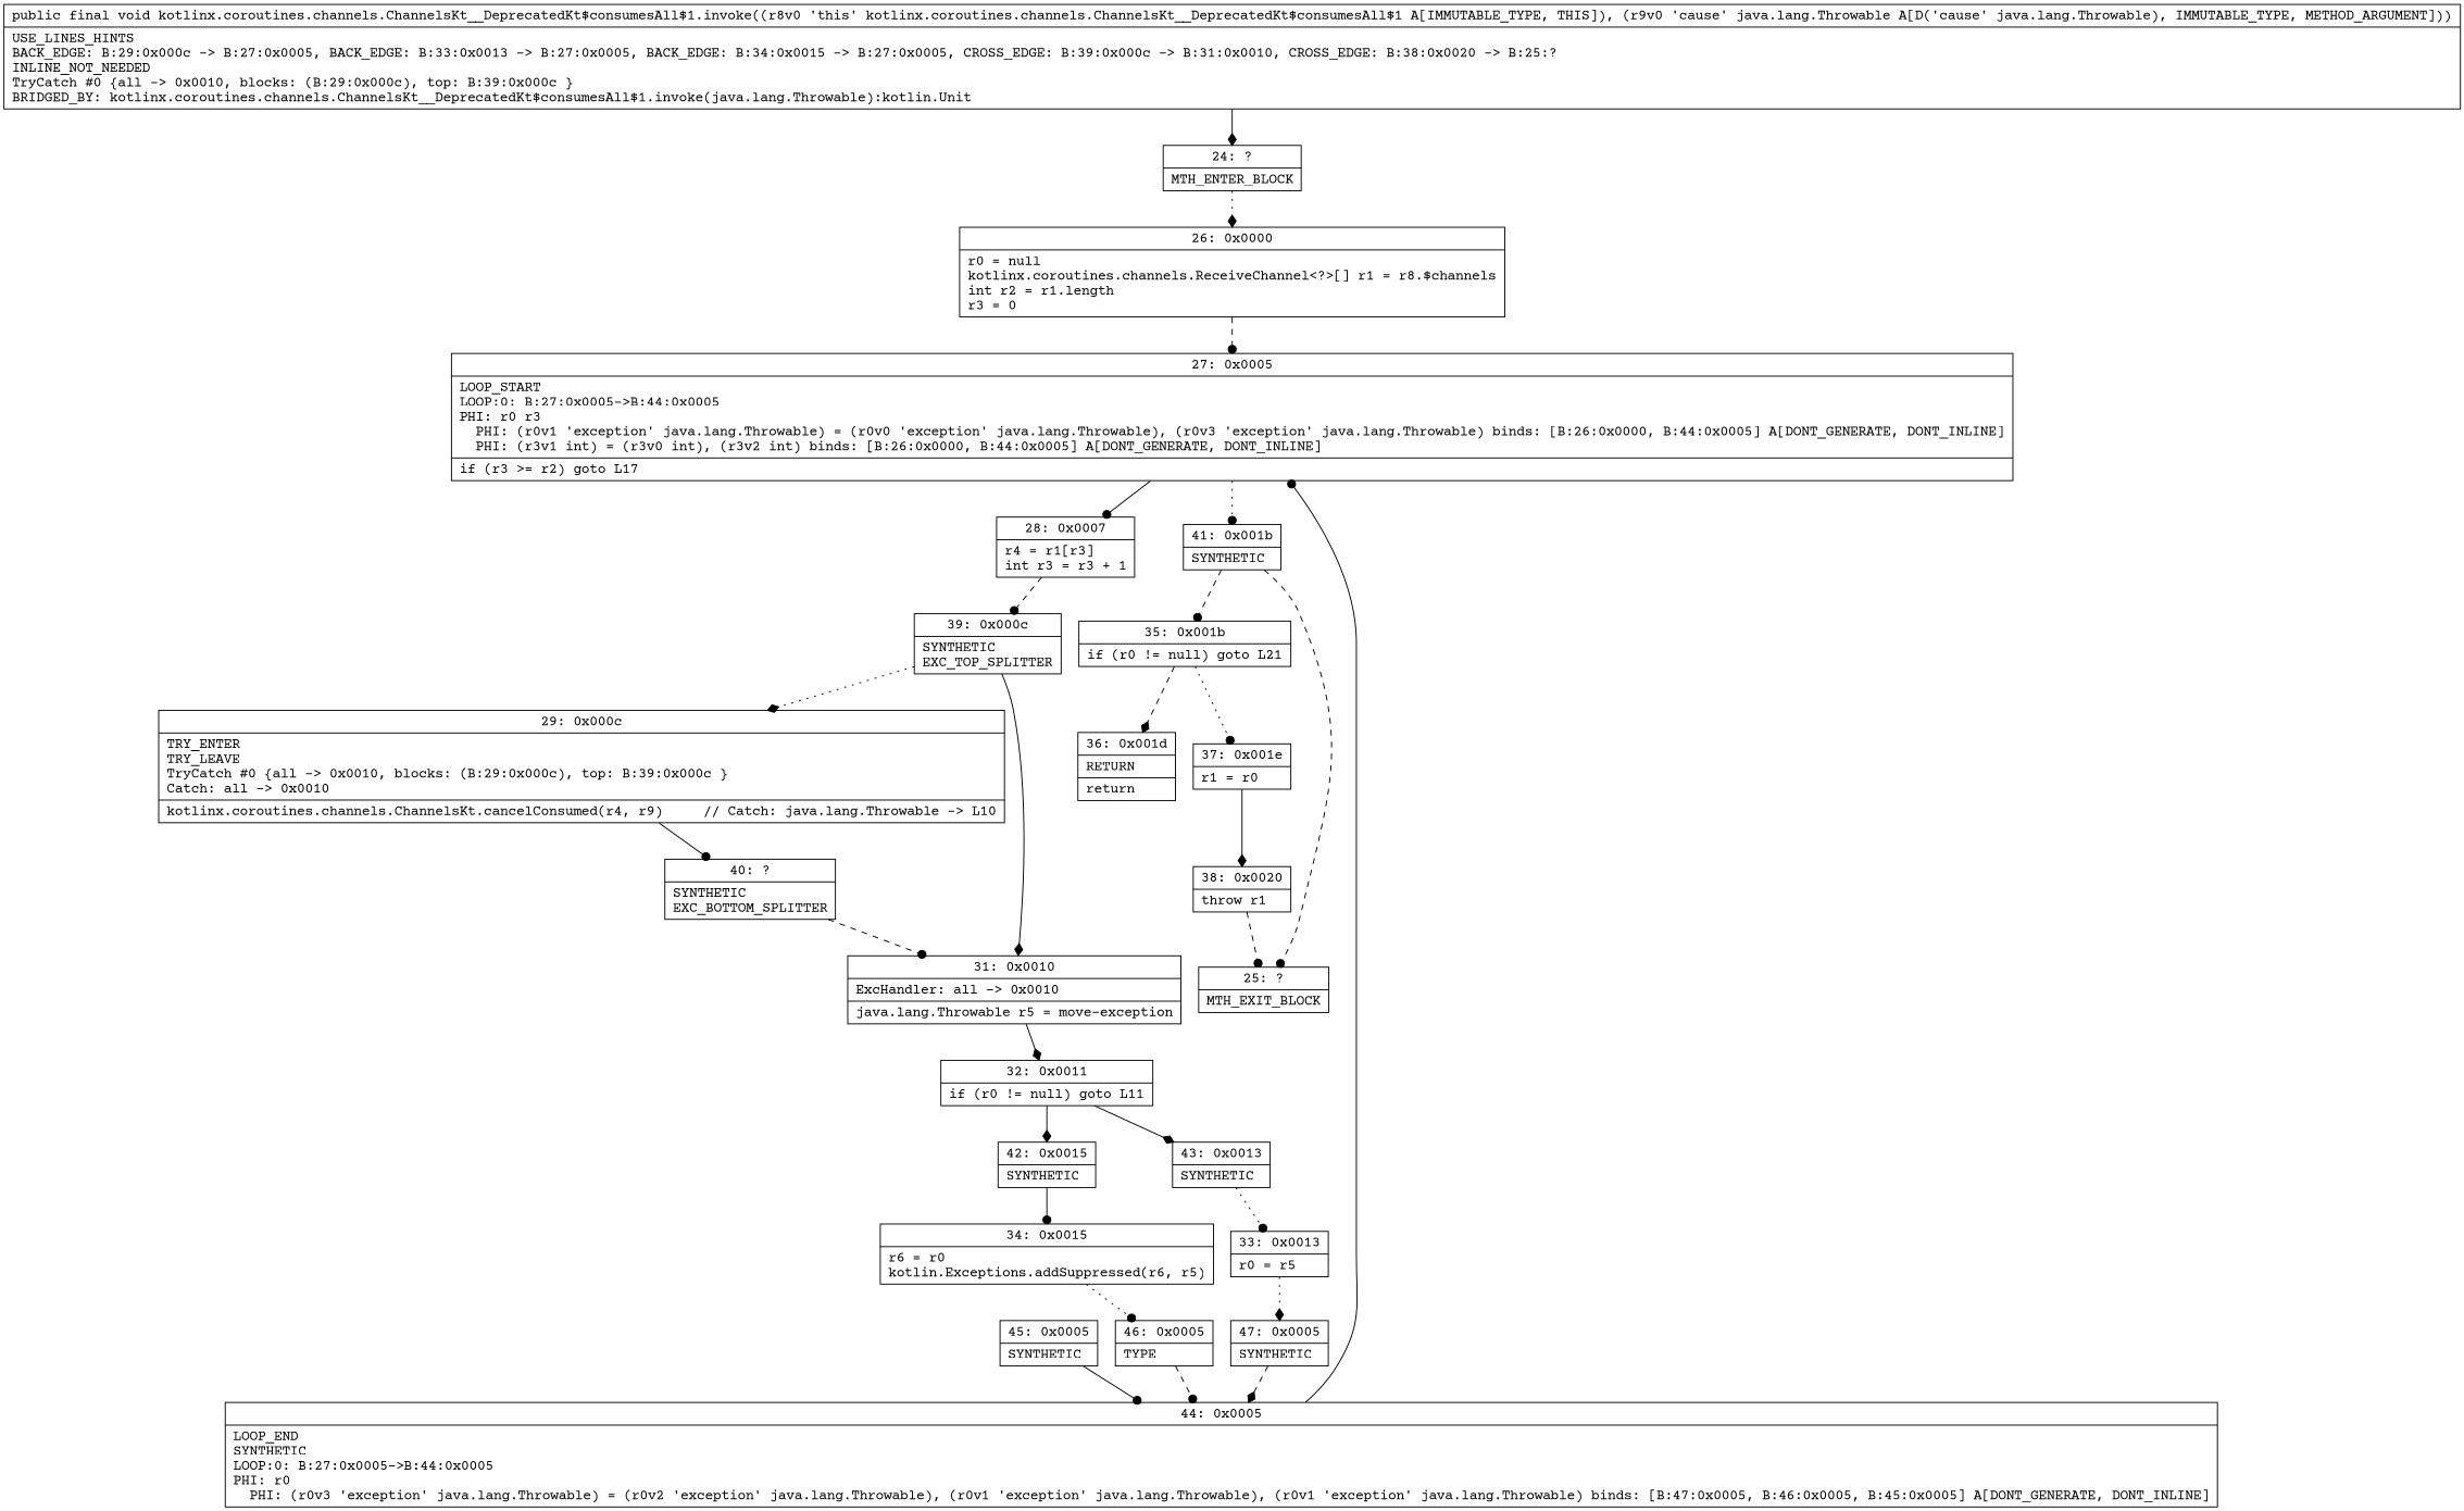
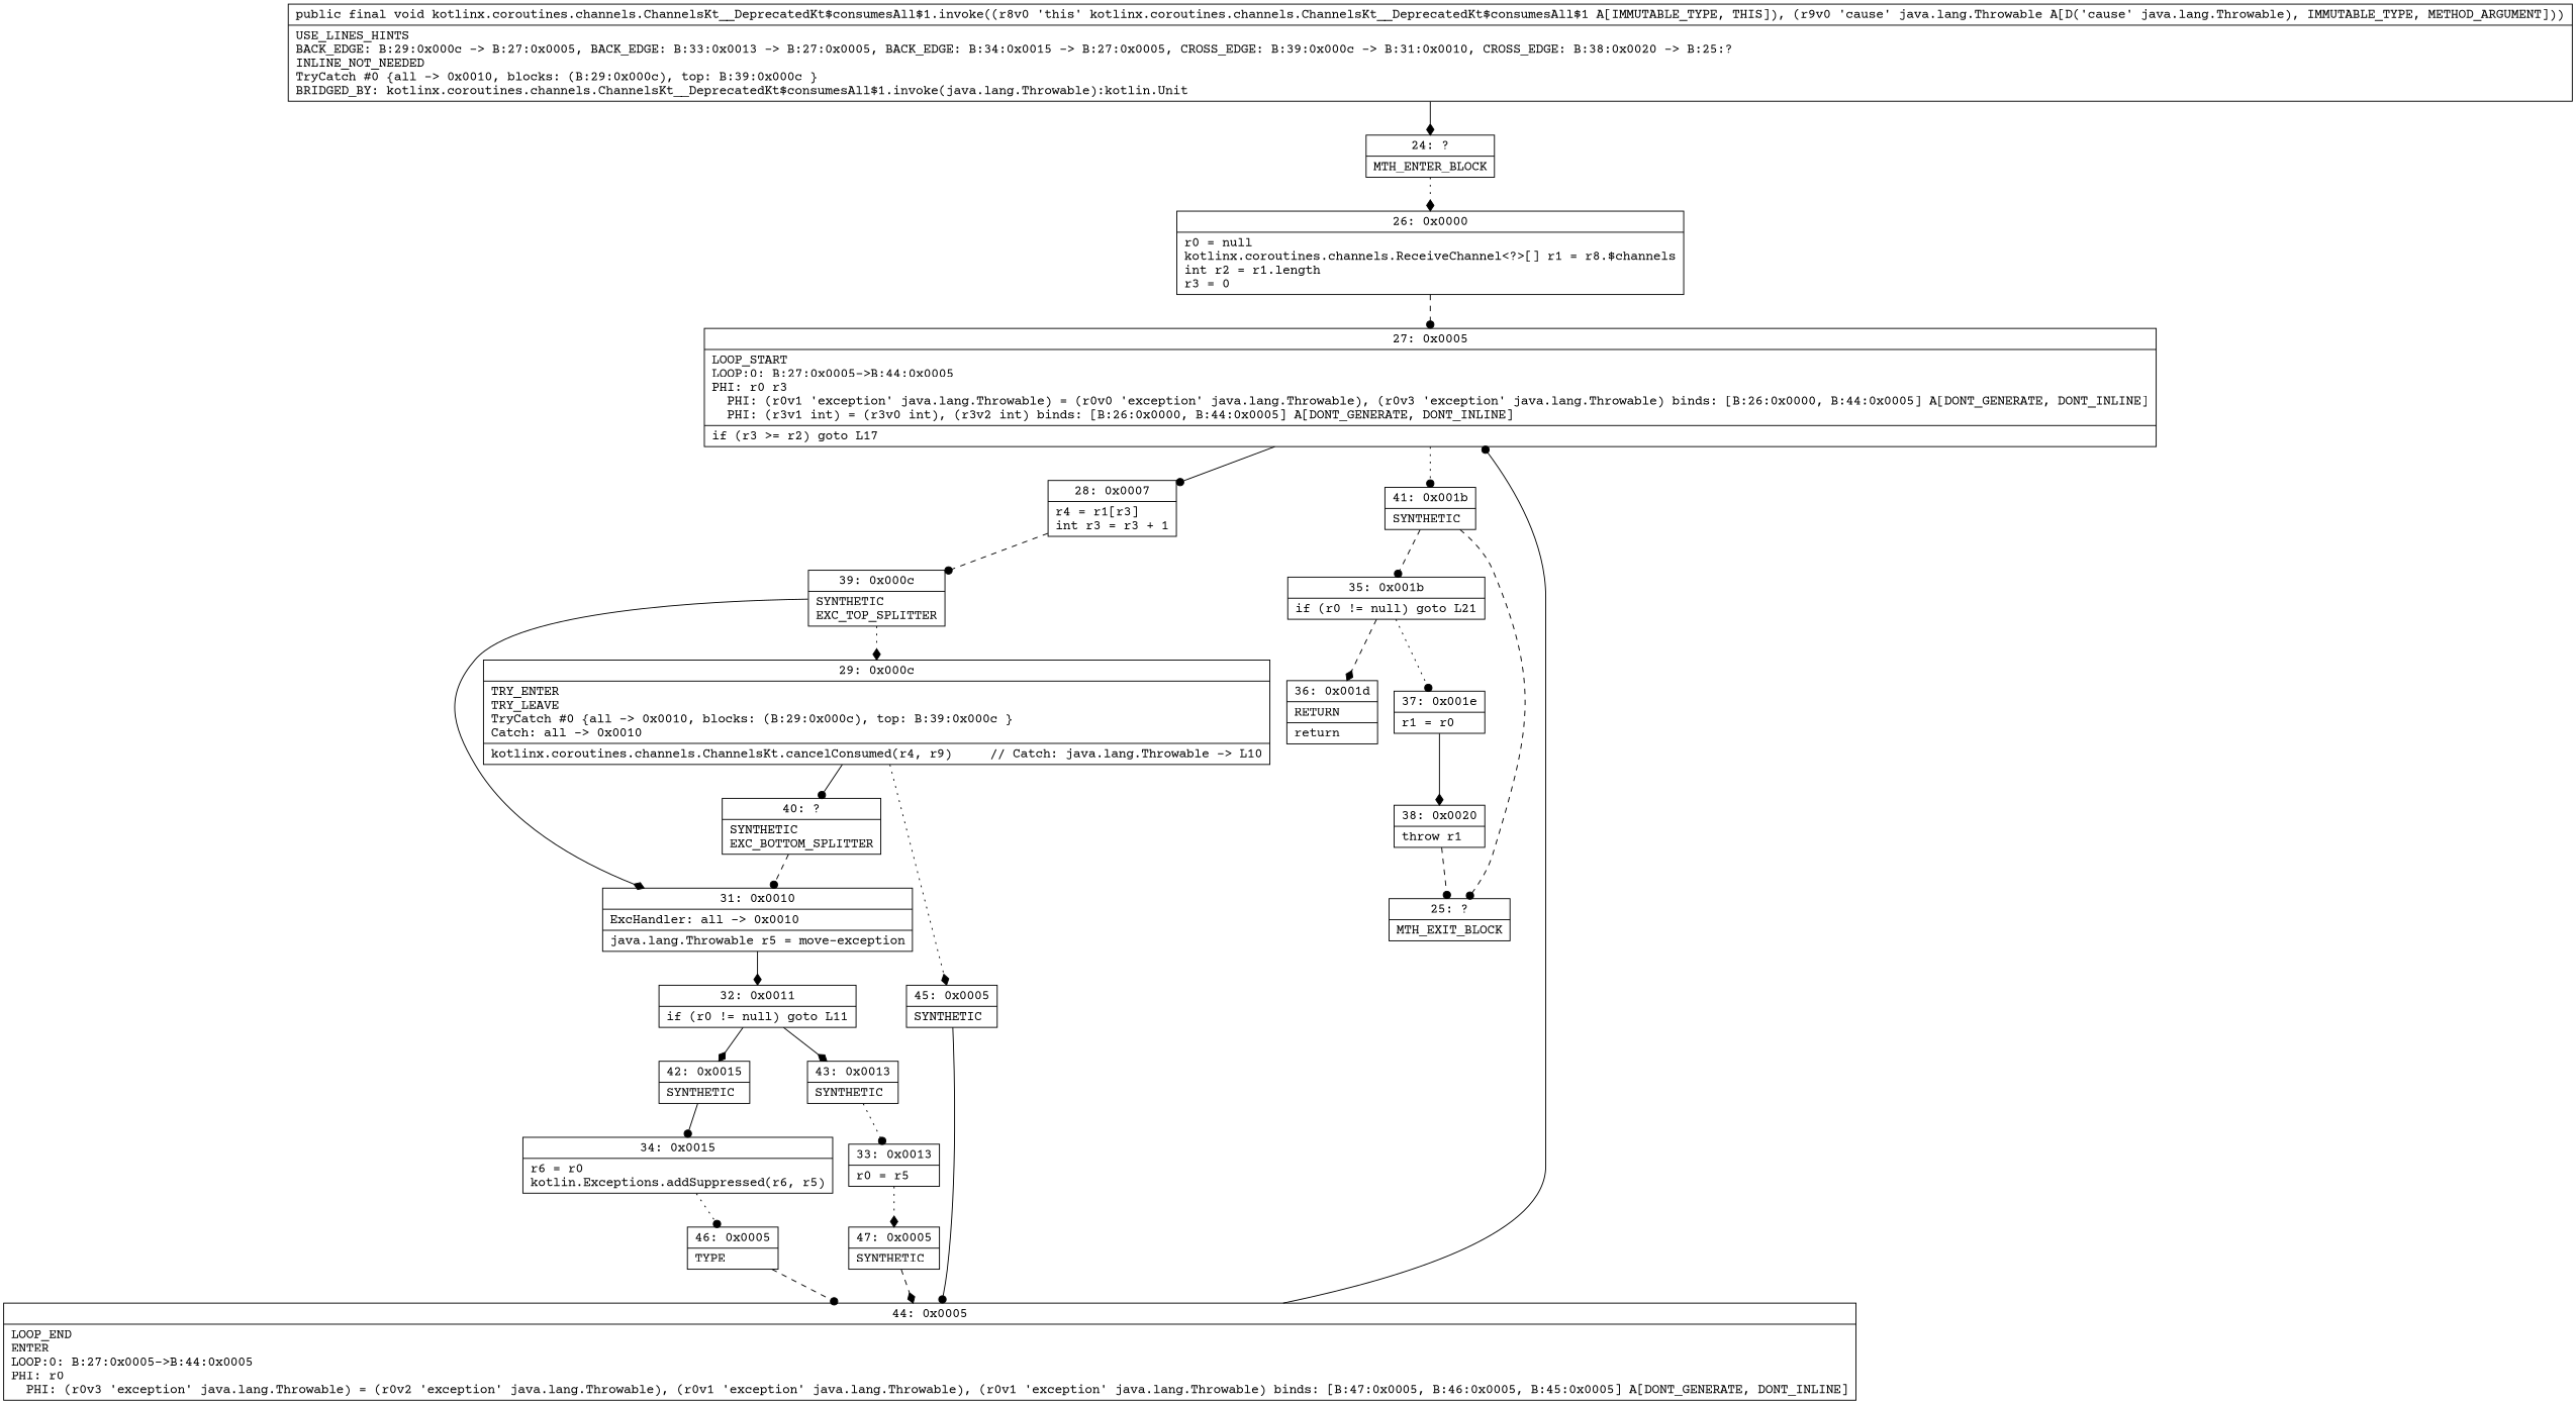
  digraph {
    fontname="Courier Prime"
    node [fontname="Courier Prime" shape=record]
    edge [arrowhead=dot fontname="Courier Prime" style=solid]
    n1 [label="{24\:\ ?|MTH_ENTER_BLOCK\l}"]
    n2 [label="{26\:\ 0x0000|r0 = null\lkotlinx.coroutines.channels.ReceiveChannel\<?\>[] r1 = r8.$channels\lint r2 = r1.length\lr3 = 0\l}"]
    n3 [label="{27\:\ 0x0005|LOOP_START\lLOOP:0: B:27:0x0005\-\>B:44:0x0005\lPHI: r0 r3 \l  PHI: (r0v1 'exception' java.lang.Throwable) = (r0v0 'exception' java.lang.Throwable), (r0v3 'exception' java.lang.Throwable) binds: [B:26:0x0000, B:44:0x0005] A[DONT_GENERATE, DONT_INLINE]\l  PHI: (r3v1 int) = (r3v0 int), (r3v2 int) binds: [B:26:0x0000, B:44:0x0005] A[DONT_GENERATE, DONT_INLINE]\l|if (r3 \>= r2) goto L17\l}"]
    n4 [label="{28\:\ 0x0007|r4 = r1[r3]\lint r3 = r3 + 1\l}"]
    n5 [label="{41\:\ 0x001b|SYNTHETIC\l}"]
    n6 [label="{39\:\ 0x000c|SYNTHETIC\lEXC_TOP_SPLITTER\l}"]
    n7 [label="{35\:\ 0x001b|if (r0 != null) goto L21\l}"]
    n8 [label="{25\:\ ?|MTH_EXIT_BLOCK\l}"]
    n9 [label="{29\:\ 0x000c|TRY_ENTER\lTRY_LEAVE\lTryCatch #0 \{all \-\> 0x0010, blocks: (B:29:0x000c), top: B:39:0x000c \}\lCatch: all \-\> 0x0010\l|kotlinx.coroutines.channels.ChannelsKt.cancelConsumed(r4, r9)     \/\/ Catch: java.lang.Throwable \-\> L10\l}"]
    n10 [label="{31\:\ 0x0010|ExcHandler: all \-\> 0x0010\l|java.lang.Throwable r5 = move\-exception\l}"]
    n11 [label="{40\:\ ?|SYNTHETIC\lEXC_BOTTOM_SPLITTER\l}"]
    n12 [label="{45\:\ 0x0005|SYNTHETIC\l}"]
    n13 [label="{32\:\ 0x0011|if (r0 != null) goto L11\l}"]
-   n14 [label="{44\:\ 0x0005|LOOP_END\lSYNTHETIC\lLOOP:0: B:27:0x0005\-\>B:44:0x0005\lPHI: r0 \l  PHI: (r0v3 'exception' java.lang.Throwable) = (r0v2 'exception' java.lang.Throwable), (r0v1 'exception' java.lang.Throwable), (r0v1 'exception' java.lang.Throwable) binds: [B:47:0x0005, B:46:0x0005, B:45:0x0005] A[DONT_GENERATE, DONT_INLINE]\l}"]
+   n14 [label="{44\:\ 0x0005|LOOP_END\lENTER\lLOOP:0: B:27:0x0005\-\>B:44:0x0005\lPHI: r0 \l  PHI: (r0v3 'exception' java.lang.Throwable) = (r0v2 'exception' java.lang.Throwable), (r0v1 'exception' java.lang.Throwable), (r0v1 'exception' java.lang.Throwable) binds: [B:47:0x0005, B:46:0x0005, B:45:0x0005] A[DONT_GENERATE, DONT_INLINE]\l}"]
    n15 [label="{42\:\ 0x0015|SYNTHETIC\l}"]
    n16 [label="{43\:\ 0x0013|SYNTHETIC\l}"]
    n17 [label="{34\:\ 0x0015|r6 = r0\lkotlin.Exceptions.addSuppressed(r6, r5)\l}"]
    n18 [label="{33\:\ 0x0013|r0 = r5\l}"]
    n19 [label="{46\:\ 0x0005|TYPE\l}"]
    n20 [label="{47\:\ 0x0005|SYNTHETIC\l}"]
    n21 [label="{36\:\ 0x001d|RETURN\l|return\l}"]
    n22 [label="{37\:\ 0x001e|r1 = r0\l}"]
    n23 [label="{38\:\ 0x0020|throw r1\l}"]
    n24 [label="{public final void kotlinx.coroutines.channels.ChannelsKt__DeprecatedKt$consumesAll$1.invoke((r8v0 'this' kotlinx.coroutines.channels.ChannelsKt__DeprecatedKt$consumesAll$1 A[IMMUTABLE_TYPE, THIS]), (r9v0 'cause' java.lang.Throwable A[D('cause' java.lang.Throwable), IMMUTABLE_TYPE, METHOD_ARGUMENT]))  | USE_LINES_HINTS\lBACK_EDGE: B:29:0x000c \-\> B:27:0x0005, BACK_EDGE: B:33:0x0013 \-\> B:27:0x0005, BACK_EDGE: B:34:0x0015 \-\> B:27:0x0005, CROSS_EDGE: B:39:0x000c \-\> B:31:0x0010, CROSS_EDGE: B:38:0x0020 \-\> B:25:?\lINLINE_NOT_NEEDED\lTryCatch #0 \{all \-\> 0x0010, blocks: (B:29:0x000c), top: B:39:0x000c \}\lBRIDGED_BY: kotlinx.coroutines.channels.ChannelsKt__DeprecatedKt$consumesAll$1.invoke(java.lang.Throwable):kotlin.Unit\l}"]
    n1 -> n2 [arrowhead=diamond style=dotted]
    n2 -> n3 [style=dashed]
    n3 -> n4
    n3 -> n5 [style=dotted]
    n4 -> n6 [style=dashed]
    n5 -> n7 [style=dashed]
    n5 -> n8 [style=dashed]
    n6 -> n9 [arrowhead=diamond style=dotted]
    n6 -> n10 [arrowhead=diamond]
    n7 -> n21 [arrowhead=diamond style=dashed]
    n7 -> n22 [style=dotted]
    n9 -> n11
+   n9 -> n12 [arrowhead=diamond style=dotted]
    n10 -> n13 [arrowhead=diamond]
    n11 -> n10 [style=dashed]
    n12 -> n14
    n13 -> n15 [arrowhead=diamond]
    n13 -> n16 [arrowhead=diamond]
    n14 -> n3
    n15 -> n17
    n16 -> n18 [style=dotted]
    n17 -> n19 [style=dotted]
    n18 -> n20 [arrowhead=diamond style=dotted]
    n19 -> n14 [style=dashed]
    n20 -> n14 [arrowhead=diamond style=dashed]
    n22 -> n23 [arrowhead=diamond]
    n23 -> n8 [style=dashed]
    n24 -> n1 [arrowhead=diamond]
  }
